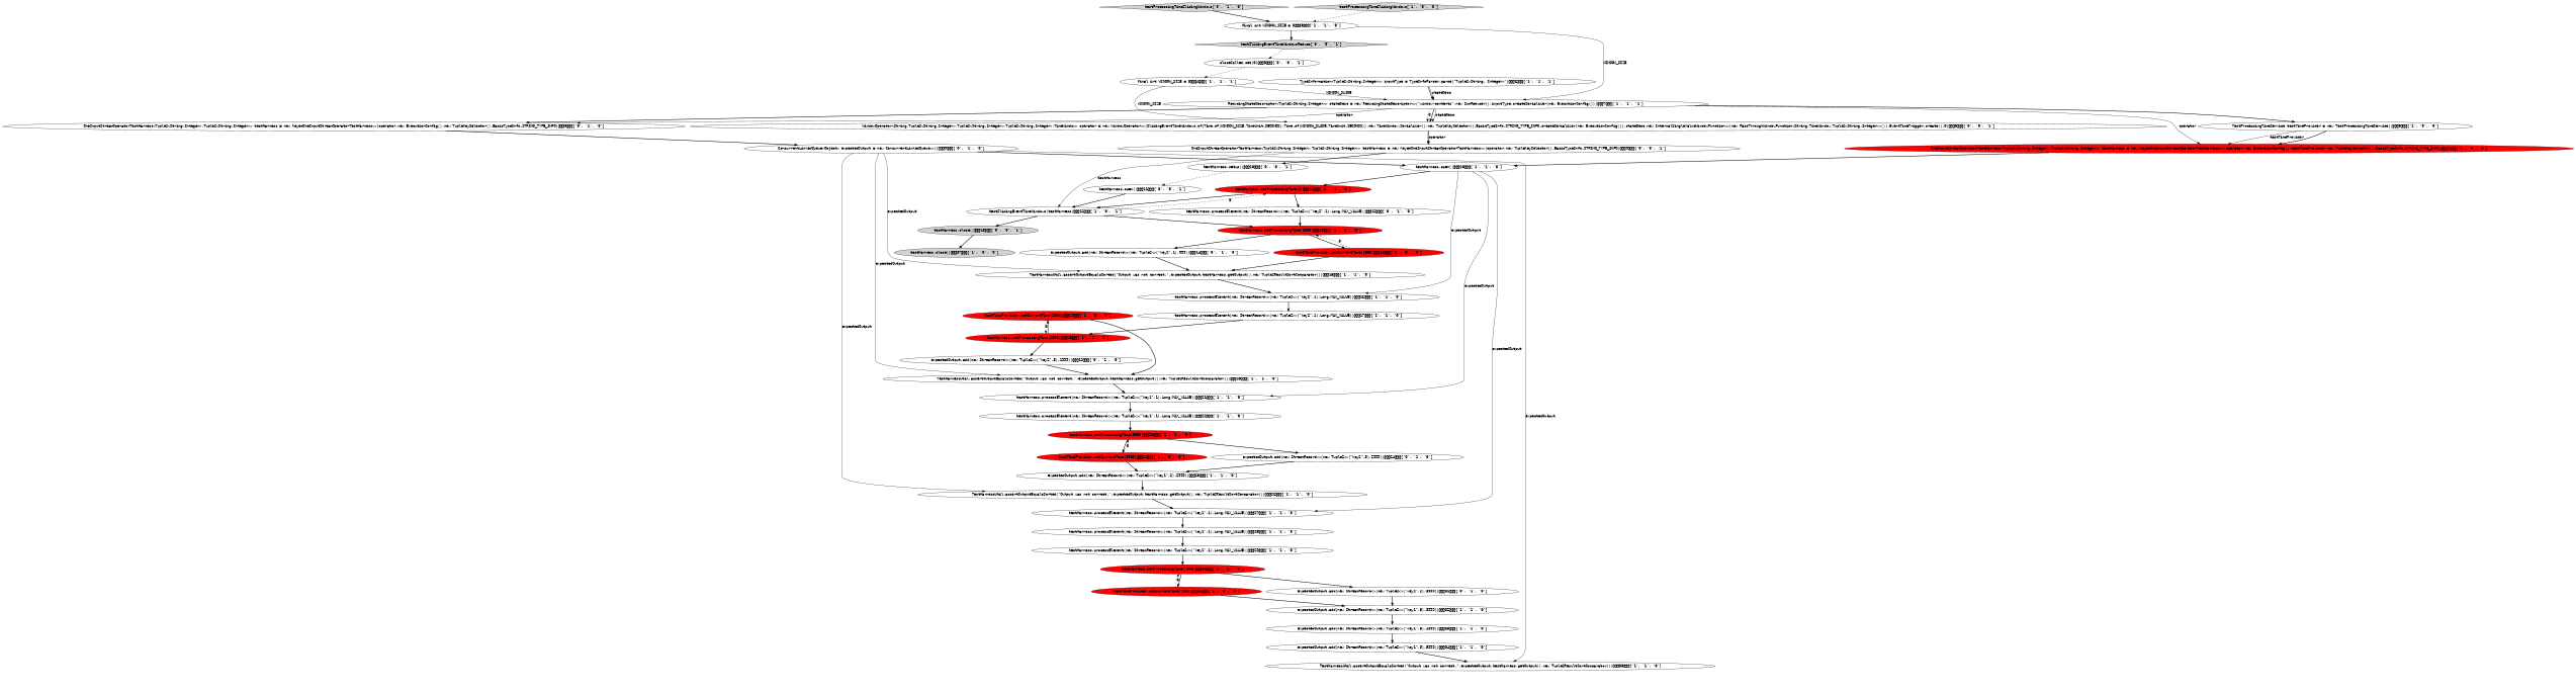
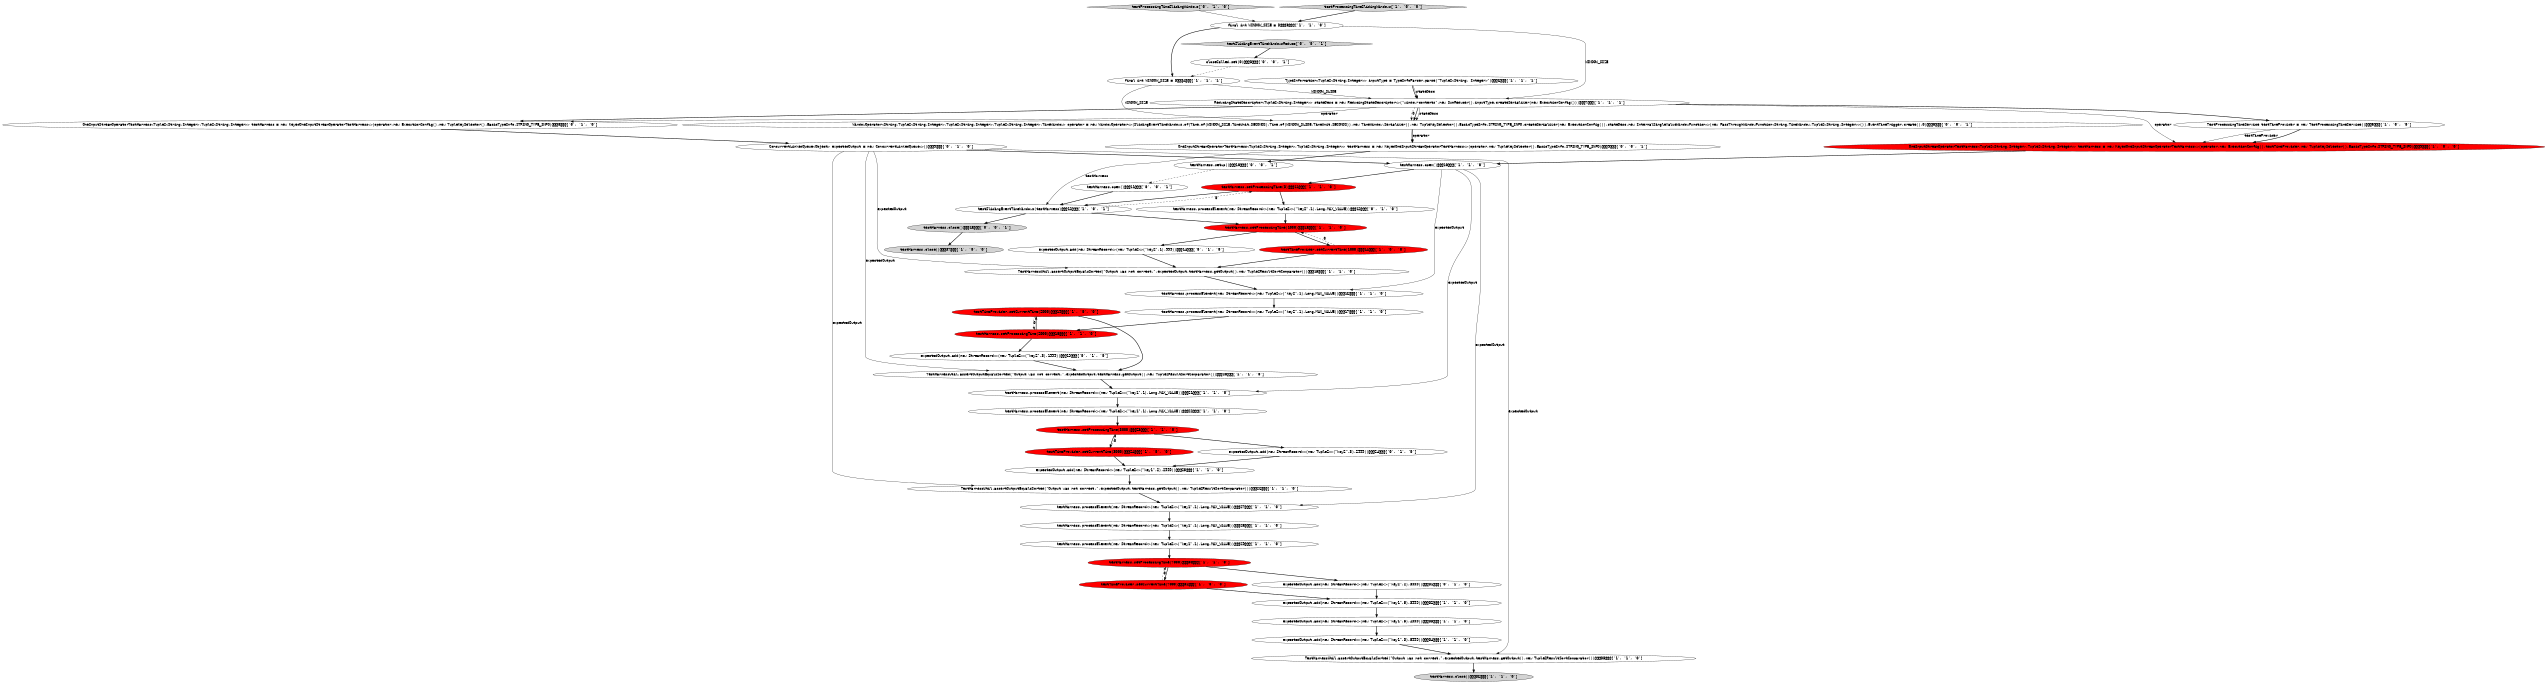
  digraph {
    fontname="DejaVu Sans Mono"
    node [fillcolor=white fontname="DejaVu Sans Mono" shape=ellipse style=filled]
    edge [fontname="DejaVu Sans Mono" style=bold]
    n1 [fillcolor=red label="testTimeProvider.setCurrentTime(2000)@@@19@@@['1', '0', '0']"]
    n2 [fillcolor=red label="testHarness.setProcessingTime(2000)@@@18@@@['1', '1', '0']"]
    n3 [label="TestHarnessUtil.assertOutputEqualsSorted(\"Output was not correct.\",expectedOutput,testHarness.getOutput(),new Tuple2ResultSortComparator())@@@20@@@['1', '1', '0']"]
    n4 [label="expectedOutput.add(new StreamRecord<>(new Tuple2<>(\"key2\",3),1999))@@@19@@@['0', '1', '0']"]
    n5 [label="testHarness.processElement(new StreamRecord<>(new Tuple2<>(\"key1\",1),Long.MAX_VALUE))@@@21@@@['1', '1', '0']"]
    n6 [label="OneInputStreamOperatorTestHarness<Tuple2<String,Integer>,Tuple2<String,Integer>> testHarness = new KeyedOneInputStreamOperatorTestHarness<>(operator,new ExecutionConfig(),new TupleKeySelector(),BasicTypeInfo.STRING_TYPE_INFO)@@@8@@@['0', '1', '0']"]
    n7 [label="ConcurrentLinkedQueue<Object> expectedOutput = new ConcurrentLinkedQueue<>()@@@9@@@['0', '1', '0']"]
    n8 [label="testHarness.open()@@@10@@@['1', '1', '0']"]
    n9 [label="TestHarnessUtil.assertOutputEqualsSorted(\"Output was not correct.\",expectedOutput,testHarness.getOutput(),new Tuple2ResultSortComparator())@@@26@@@['1', '1', '0']"]
    n10 [label="TestHarnessUtil.assertOutputEqualsSorted(\"Output was not correct.\",expectedOutput,testHarness.getOutput(),new Tuple2ResultSortComparator())@@@15@@@['1', '1', '0']"]
    n11 [label="TestHarnessUtil.assertOutputEqualsSorted(\"Output was not correct.\",expectedOutput,testHarness.getOutput(),new Tuple2ResultSortComparator())@@@35@@@['1', '1', '0']"]
    n12 [label="expectedOutput.add(new StreamRecord<>(new Tuple2<>(\"key2\",3),2999))@@@24@@@['0', '1', '0']"]
    n13 [label="expectedOutput.add(new StreamRecord<>(new Tuple2<>(\"key1\",2),2999))@@@25@@@['1', '1', '0']"]
    n14 [label="testHarness.processElement(new StreamRecord<>(new Tuple2<>(\"key2\",1),Long.MAX_VALUE))@@@12@@@['0', '1', '0']"]
    n15 [fillcolor=red label="testHarness.setProcessingTime(1000)@@@13@@@['1', '1', '0']"]
    n16 [label="expectedOutput.add(new StreamRecord<>(new Tuple2<>(\"key2\",1),999))@@@14@@@['0', '1', '0']"]
    n17 [fillcolor=red label="testTimeProvider.setCurrentTime(1000)@@@14@@@['1', '0', '0']"]
    n18 [label="testHarness.processElement(new StreamRecord<>(new Tuple2<>(\"key1\",1),Long.MAX_VALUE))@@@22@@@['1', '1', '0']"]
    n19 [label="testHarness.processElement(new StreamRecord<>(new Tuple2<>(\"key2\",1),Long.MAX_VALUE))@@@16@@@['1', '1', '0']"]
    n20 [label="testHarness.processElement(new StreamRecord<>(new Tuple2<>(\"key2\",1),Long.MAX_VALUE))@@@17@@@['1', '1', '0']"]
    n21 [fillcolor=lightgray label="testProcessingTimeSlidingWindows['0', '1', '0']" shape=diamond]
    n22 [label="final int WINDOW_SIZE = 3@@@3@@@['1', '1', '0']"]
    n23 [label="final int WINDOW_SIZE = 3@@@4@@@['1', '1', '1']"]
    n24 [label="ReducingStateDescriptor<Tuple2<String,Integer>> stateDesc = new ReducingStateDescriptor<>(\"window-contents\",new SumReducer(),inputType.createSerializer(new ExecutionConfig()))@@@7@@@['1', '1', '1']"]
    n25 [fillcolor=red label="testHarness.setProcessingTime(3000)@@@23@@@['1', '1', '0']"]
    n26 [label="expectedOutput.add(new StreamRecord<>(new Tuple2<>(\"key2\",2),3999))@@@31@@@['0', '1', '0']"]
    n27 [label="expectedOutput.add(new StreamRecord<>(new Tuple2<>(\"key1\",5),3999))@@@32@@@['1', '1', '0']"]
    n28 [label="expectedOutput.add(new StreamRecord<>(new Tuple2<>(\"key1\",5),4999))@@@33@@@['1', '1', '0']"]
    n29 [label="testHarness.setup()@@@10@@@['0', '0', '1']"]
    n30 [label="testHarness.open()@@@11@@@['0', '0', '1']"]
    n31 [label="testSlidingEventTimeWindows(testHarness)@@@12@@@['1', '0', '1']"]
    n32 [fillcolor=red label="testHarness.setProcessingTime(3)@@@11@@@['1', '1', '0']"]
    n33 [fillcolor=lightgray label="testHarness.close()@@@13@@@['0', '0', '1']"]
    n34 [fillcolor=red label="OneInputStreamOperatorTestHarness<Tuple2<String,Integer>,Tuple2<String,Integer>> testHarness = new KeyedOneInputStreamOperatorTestHarness<>(operator,new ExecutionConfig(),testTimeProvider,new TupleKeySelector(),BasicTypeInfo.STRING_TYPE_INFO)@@@9@@@['1', '0', '0']"]
    n35 [label="testHarness.processElement(new StreamRecord<>(new Tuple2<>(\"key1\",1),Long.MAX_VALUE))@@@27@@@['1', '1', '0']"]
    n36 [fillcolor=lightgray label="testHarness.close()@@@37@@@['1', '0', '0']"]
    n37 [label="TypeInformation<Tuple2<String,Integer>> inputType = TypeInfoParser.parse(\"Tuple2<String, Integer>\")@@@6@@@['1', '1', '1']"]
    n38 [label="WindowOperator<String,Tuple2<String,Integer>,Tuple2<String,Integer>,Tuple2<String,Integer>,TimeWindow> operator = new WindowOperator<>(SlidingEventTimeWindows.of(Time.of(WINDOW_SIZE,TimeUnit.SECONDS),Time.of(WINDOW_SLIDE,TimeUnit.SECONDS)),new TimeWindow.Serializer(),new TupleKeySelector(),BasicTypeInfo.STRING_TYPE_INFO.createSerializer(new ExecutionConfig()),stateDesc,new InternalSingleValueWindowFunction<>(new PassThroughWindowFunction<String,TimeWindow,Tuple2<String,Integer>>()),EventTimeTrigger.create(),0)@@@8@@@['0', '0', '1']"]
    n39 [label="OneInputStreamOperatorTestHarness<Tuple2<String,Integer>,Tuple2<String,Integer>> testHarness = new KeyedOneInputStreamOperatorTestHarness<>(operator,new TupleKeySelector(),BasicTypeInfo.STRING_TYPE_INFO)@@@9@@@['0', '0', '1']"]
    n40 [fillcolor=lightgray label="testProcessingTimeSlidingWindows['1', '0', '0']" shape=diamond]
    n41 [label="TestProcessingTimeService testTimeProvider = new TestProcessingTimeService()@@@8@@@['1', '0', '0']"]
    n42 [label="closeCalled.set(0)@@@3@@@['0', '0', '1']"]
+   n43 [fillcolor=lightgray label="testHarness.close()@@@36@@@['1', '1', '0']"]
    n44 [label="expectedOutput.add(new StreamRecord<>(new Tuple2<>(\"key1\",3),5999))@@@34@@@['1', '1', '0']"]
    n45 [fillcolor=red label="testTimeProvider.setCurrentTime(3000)@@@24@@@['1', '0', '0']"]
    n46 [label="testHarness.processElement(new StreamRecord<>(new Tuple2<>(\"key1\",1),Long.MAX_VALUE))@@@28@@@['1', '1', '0']"]
    n47 [label="testHarness.processElement(new StreamRecord<>(new Tuple2<>(\"key1\",1),Long.MAX_VALUE))@@@29@@@['1', '1', '0']"]
    n48 [fillcolor=red label="testHarness.setProcessingTime(7000)@@@30@@@['1', '1', '0']"]
    n49 [fillcolor=red label="testTimeProvider.setCurrentTime(7000)@@@31@@@['1', '0', '0']"]
    n50 [fillcolor=lightgray label="testSlidingEventTimeWindowsReduce['0', '0', '1']" shape=diamond]
    n1 -> n2 [label=0 style=dashed]
    n1 -> n3
    n2 -> n1
    n2 -> n4
    n3 -> n5
    n4 -> n3
    n5 -> n18
    n6 -> n7
    n7 -> n3 [label=expectedOutput style=solid]
    n7 -> n8
    n7 -> n9 [label=expectedOutput style=solid]
    n7 -> n10 [label=expectedOutput style=solid]
    n7 -> n11 [label=expectedOutput style=solid]
    n8 -> n5 [label=expectedOutput style=solid]
    n8 -> n19 [label=expectedOutput style=solid]
    n8 -> n32
    n8 -> n35 [label=expectedOutput style=solid]
    n9 -> n35
    n10 -> n19
+   n11 -> n43
    n12 -> n13
    n13 -> n9
    n14 -> n15
    n15 -> n16
    n15 -> n17
    n16 -> n10
    n17 -> n10
    n17 -> n15 [label=0 style=dashed]
    n18 -> n25
    n19 -> n20
    n20 -> n2
-   n21 -> n22
-   n22 -> n50
+   n21 -> n22 [style=solid]
+   n22 -> n23
    n22 -> n24 [label=WINDOW_SIZE style=solid]
    n23 -> n24 [label=WINDOW_SLIDE style=solid]
    n23 -> n38 [label=WINDOW_SIZE style=solid]
    n24 -> n6 [label=operator style=solid]
    n24 -> n6
    n24 -> n34 [label=operator style=solid]
    n24 -> n38
    n24 -> n38 [label=stateDesc style=solid]
    n24 -> n38 [label=0 style=dashed]
    n24 -> n41
    n25 -> n12
    n25 -> n45
    n26 -> n27
    n27 -> n28
    n28 -> n44
    n29 -> n30 [style=dashed]
    n30 -> n31
    n31 -> n15
    n31 -> n32 [label=0 style=dashed]
    n31 -> n33
    n32 -> n14
    n32 -> n31
    n33 -> n36
    n34 -> n8
    n35 -> n46
    n37 -> n24 [label=stateDesc style=solid]
    n37 -> n24
    n38 -> n39 [label=operator style=solid]
    n38 -> n39
    n39 -> n29
    n39 -> n31 [label=testHarness style=solid]
-   n40 -> n22 [style=dashed]
+   n40 -> n22
    n41 -> n34 [label=testTimeProvider style=solid]
    n41 -> n34
    n42 -> n23 [style=dashed]
    n44 -> n11
    n45 -> n13
    n45 -> n25 [label=0 style=dashed]
    n46 -> n47
    n47 -> n48
    n48 -> n26
    n48 -> n49
    n49 -> n27
    n49 -> n48 [label=0 style=dashed]
-   n50 -> n42 [style=dashed]
+   n50 -> n42
  }
